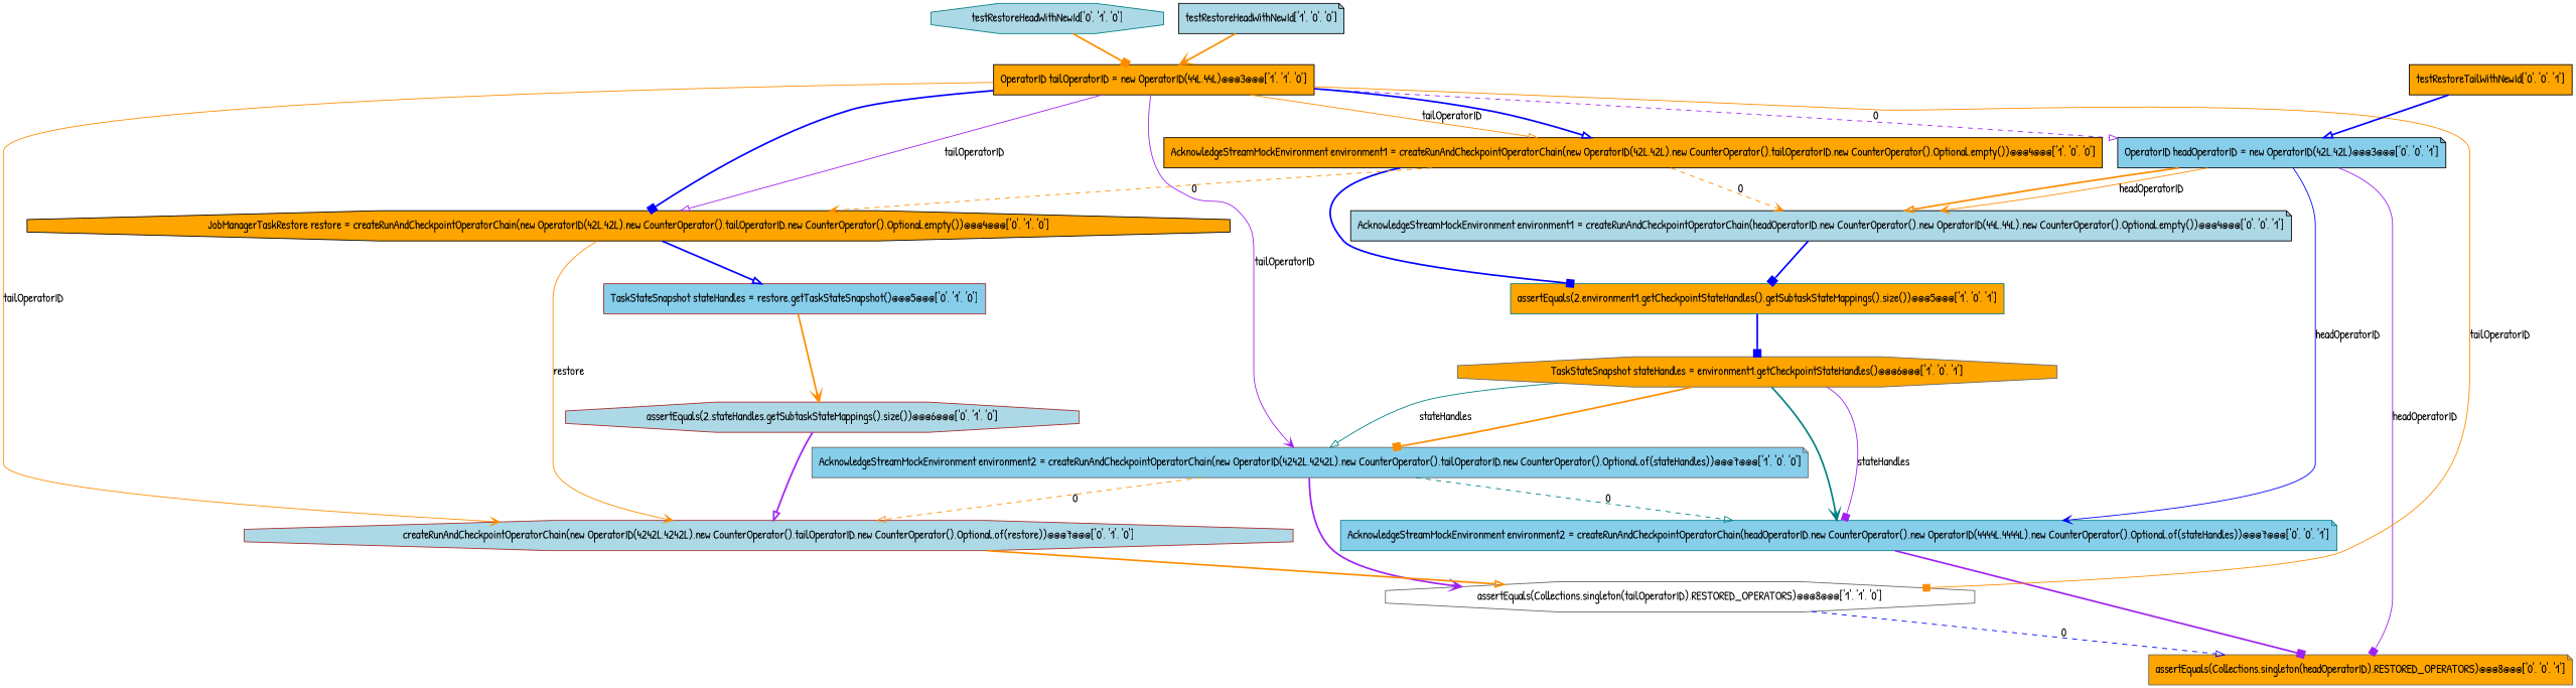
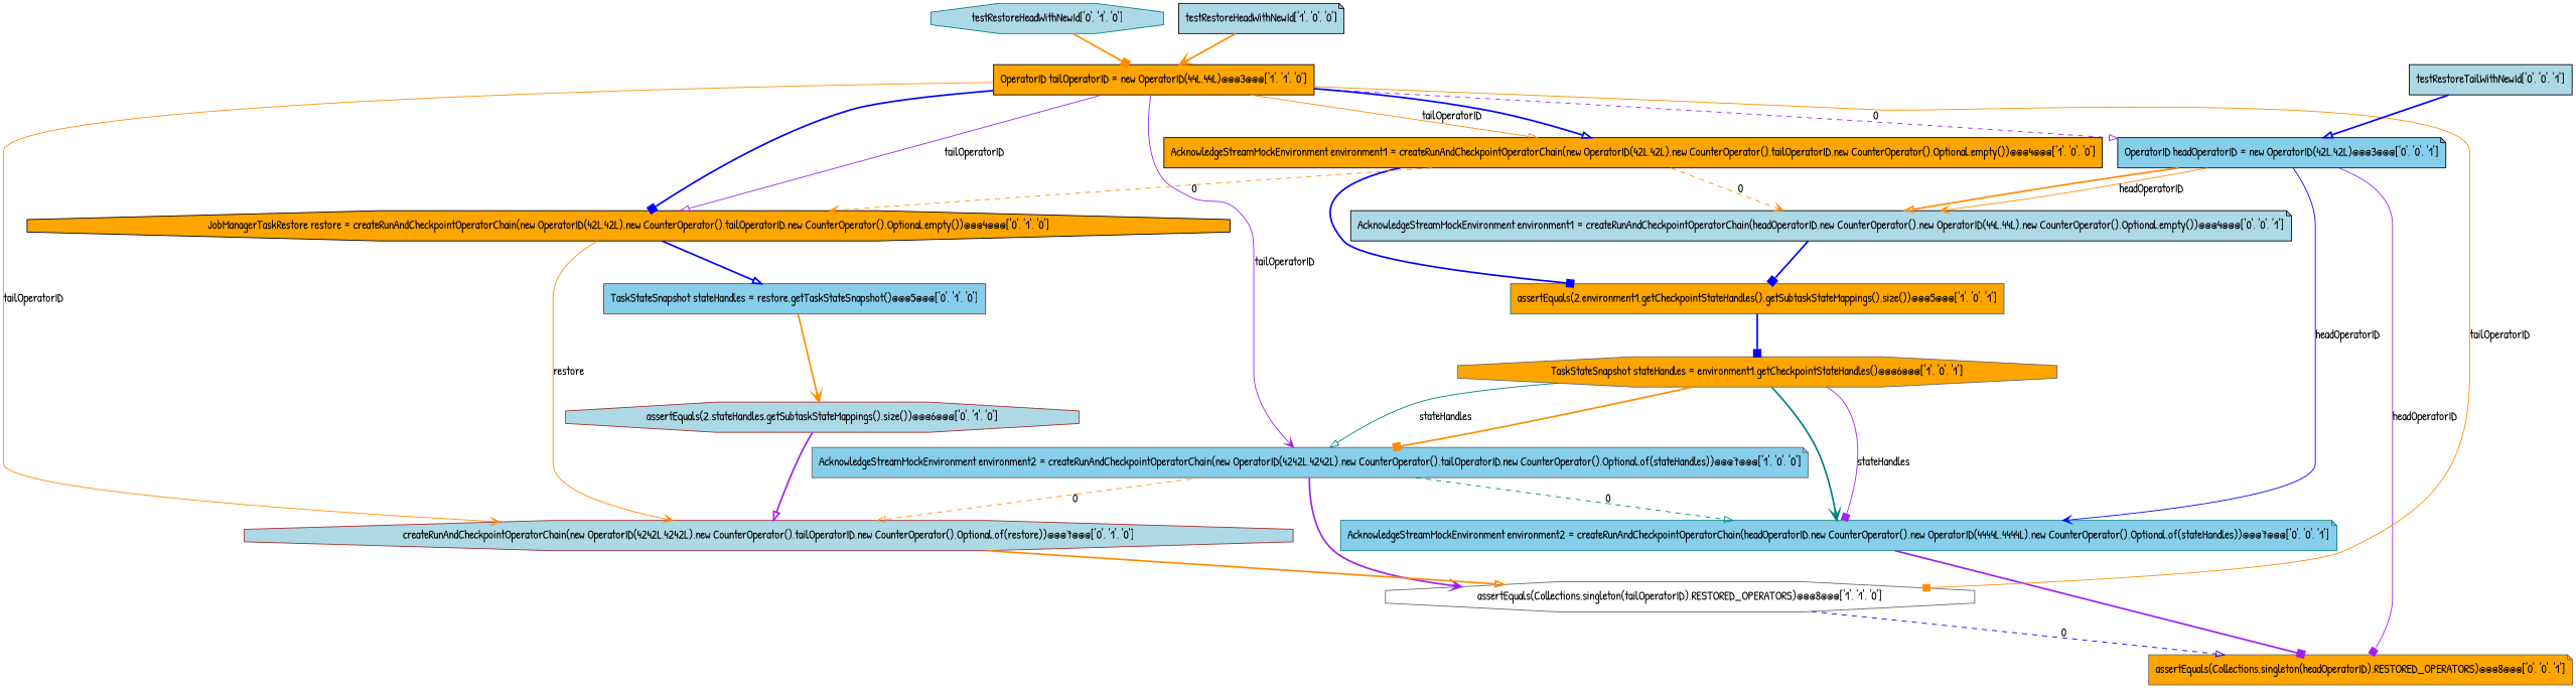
  digraph {
    fontname="Patrick Hand"
    node [fillcolor=lightblue shape=note style=filled color=black fontname="Patrick Hand"]
    edge [style=bold color=darkorange arrowhead=onormal fontname="Patrick Hand"]
    n1 [label="AcknowledgeStreamMockEnvironment environment1 = createRunAndCheckpointOperatorChain(headOperatorID,new CounterOperator(),new OperatorID(44L,44L),new CounterOperator(),Optional.empty())@@@4@@@['0', '0', '1']"]
    n2 [fillcolor=orange label="assertEquals(2,environment1.getCheckpointStateHandles().getSubtaskStateMappings().size())@@@5@@@['1', '0', '1']" shape=box color=teal]
    n3 [fillcolor=skyblue label="AcknowledgeStreamMockEnvironment environment2 = createRunAndCheckpointOperatorChain(headOperatorID,new CounterOperator(),new OperatorID(4444L,4444L),new CounterOperator(),Optional.of(stateHandles))@@@7@@@['0', '0', '1']" color=teal]
    n4 [fillcolor=orange label="assertEquals(Collections.singleton(headOperatorID),RESTORED_OPERATORS)@@@8@@@['0', '0', '1']" color=gray40]
    n5 [fillcolor=skyblue label="OperatorID headOperatorID = new OperatorID(42L,42L)@@@3@@@['0', '0', '1']"]
    n6 [fillcolor=skyblue label="TaskStateSnapshot stateHandles = restore.getTaskStateSnapshot()@@@5@@@['0', '1', '0']" shape=box color=brown]
    n7 [label="assertEquals(2,stateHandles.getSubtaskStateMappings().size())@@@6@@@['0', '1', '0']" shape=octagon color=brown]
    n8 [fillcolor=orange label="TaskStateSnapshot stateHandles = environment1.getCheckpointStateHandles()@@@6@@@['1', '0', '1']" shape=octagon color=gray40]
    n9 [label="testRestoreHeadWithNewId['0', '1', '0']" shape=octagon color=teal]
    n10 [fillcolor=orange label="OperatorID tailOperatorID = new OperatorID(44L,44L)@@@3@@@['1', '1', '0']" shape=box]
    n11 [fillcolor=skyblue label="AcknowledgeStreamMockEnvironment environment2 = createRunAndCheckpointOperatorChain(new OperatorID(4242L,4242L),new CounterOperator(),tailOperatorID,new CounterOperator(),Optional.of(stateHandles))@@@7@@@['1', '0', '0']" color=gray40]
    n12 [fillcolor=orange label="JobManagerTaskRestore restore = createRunAndCheckpointOperatorChain(new OperatorID(42L,42L),new CounterOperator(),tailOperatorID,new CounterOperator(),Optional.empty())@@@4@@@['0', '1', '0']" shape=octagon]
    n13 [label="createRunAndCheckpointOperatorChain(new OperatorID(4242L,4242L),new CounterOperator(),tailOperatorID,new CounterOperator(),Optional.of(restore))@@@7@@@['0', '1', '0']" shape=octagon color=brown]
-   n14 [fillcolor=orange label="testRestoreTailWithNewId['0', '0', '1']" shape=box]
+   n14 [label="testRestoreTailWithNewId['0', '0', '1']" shape=box]
    n15 [fillcolor=orange label="AcknowledgeStreamMockEnvironment environment1 = createRunAndCheckpointOperatorChain(new OperatorID(42L,42L),new CounterOperator(),tailOperatorID,new CounterOperator(),Optional.empty())@@@4@@@['1', '0', '0']" shape=box]
    n16 [fillcolor=white label="assertEquals(Collections.singleton(tailOperatorID),RESTORED_OPERATORS)@@@8@@@['1', '1', '0']" shape=octagon color=gray40]
    n17 [label="testRestoreHeadWithNewId['1', '0', '0']"]
    n1 -> n2 [color=blue arrowhead=box]
    n2 -> n8 [color=blue arrowhead=box]
    n3 -> n4 [color=purple arrowhead=box]
    n5 -> n1
    n5 -> n1 [label=headOperatorID style=solid arrowhead=vee]
    n5 -> n3 [label=headOperatorID style=solid color=blue arrowhead=vee]
    n5 -> n4 [label=headOperatorID style=solid color=purple arrowhead=box]
    n6 -> n7 [arrowhead=vee]
    n7 -> n13 [color=purple]
    n8 -> n3 [label=stateHandles style=solid color=purple arrowhead=box]
    n8 -> n3 [color=teal arrowhead=vee]
    n8 -> n11 [arrowhead=box]
    n8 -> n11 [label=stateHandles style=solid color=teal]
    n9 -> n10 [arrowhead=box]
    n10 -> n5 [label=0 style=dashed color=purple]
    n10 -> n11 [label=tailOperatorID style=solid color=purple arrowhead=vee]
    n10 -> n12 [color=blue arrowhead=box]
    n10 -> n12 [label=tailOperatorID style=solid color=purple]
    n10 -> n13 [label=tailOperatorID style=solid arrowhead=vee]
    n10 -> n15 [label=tailOperatorID style=solid]
    n10 -> n15 [color=blue]
    n10 -> n16 [label=tailOperatorID style=solid arrowhead=box]
    n11 -> n3 [label=0 style=dashed color=teal]
    n11 -> n13 [label=0 style=dashed]
    n11 -> n16 [color=purple arrowhead=vee]
    n12 -> n6 [color=blue]
    n12 -> n13 [label=restore style=solid arrowhead=vee]
    n13 -> n16
    n14 -> n5 [color=blue]
    n15 -> n1 [label=0 style=dashed arrowhead=vee]
    n15 -> n2 [color=blue arrowhead=box]
    n15 -> n12 [label=0 style=dashed arrowhead=vee]
    n16 -> n4 [label=0 style=dashed color=blue]
    n17 -> n10 [arrowhead=vee]
  }
